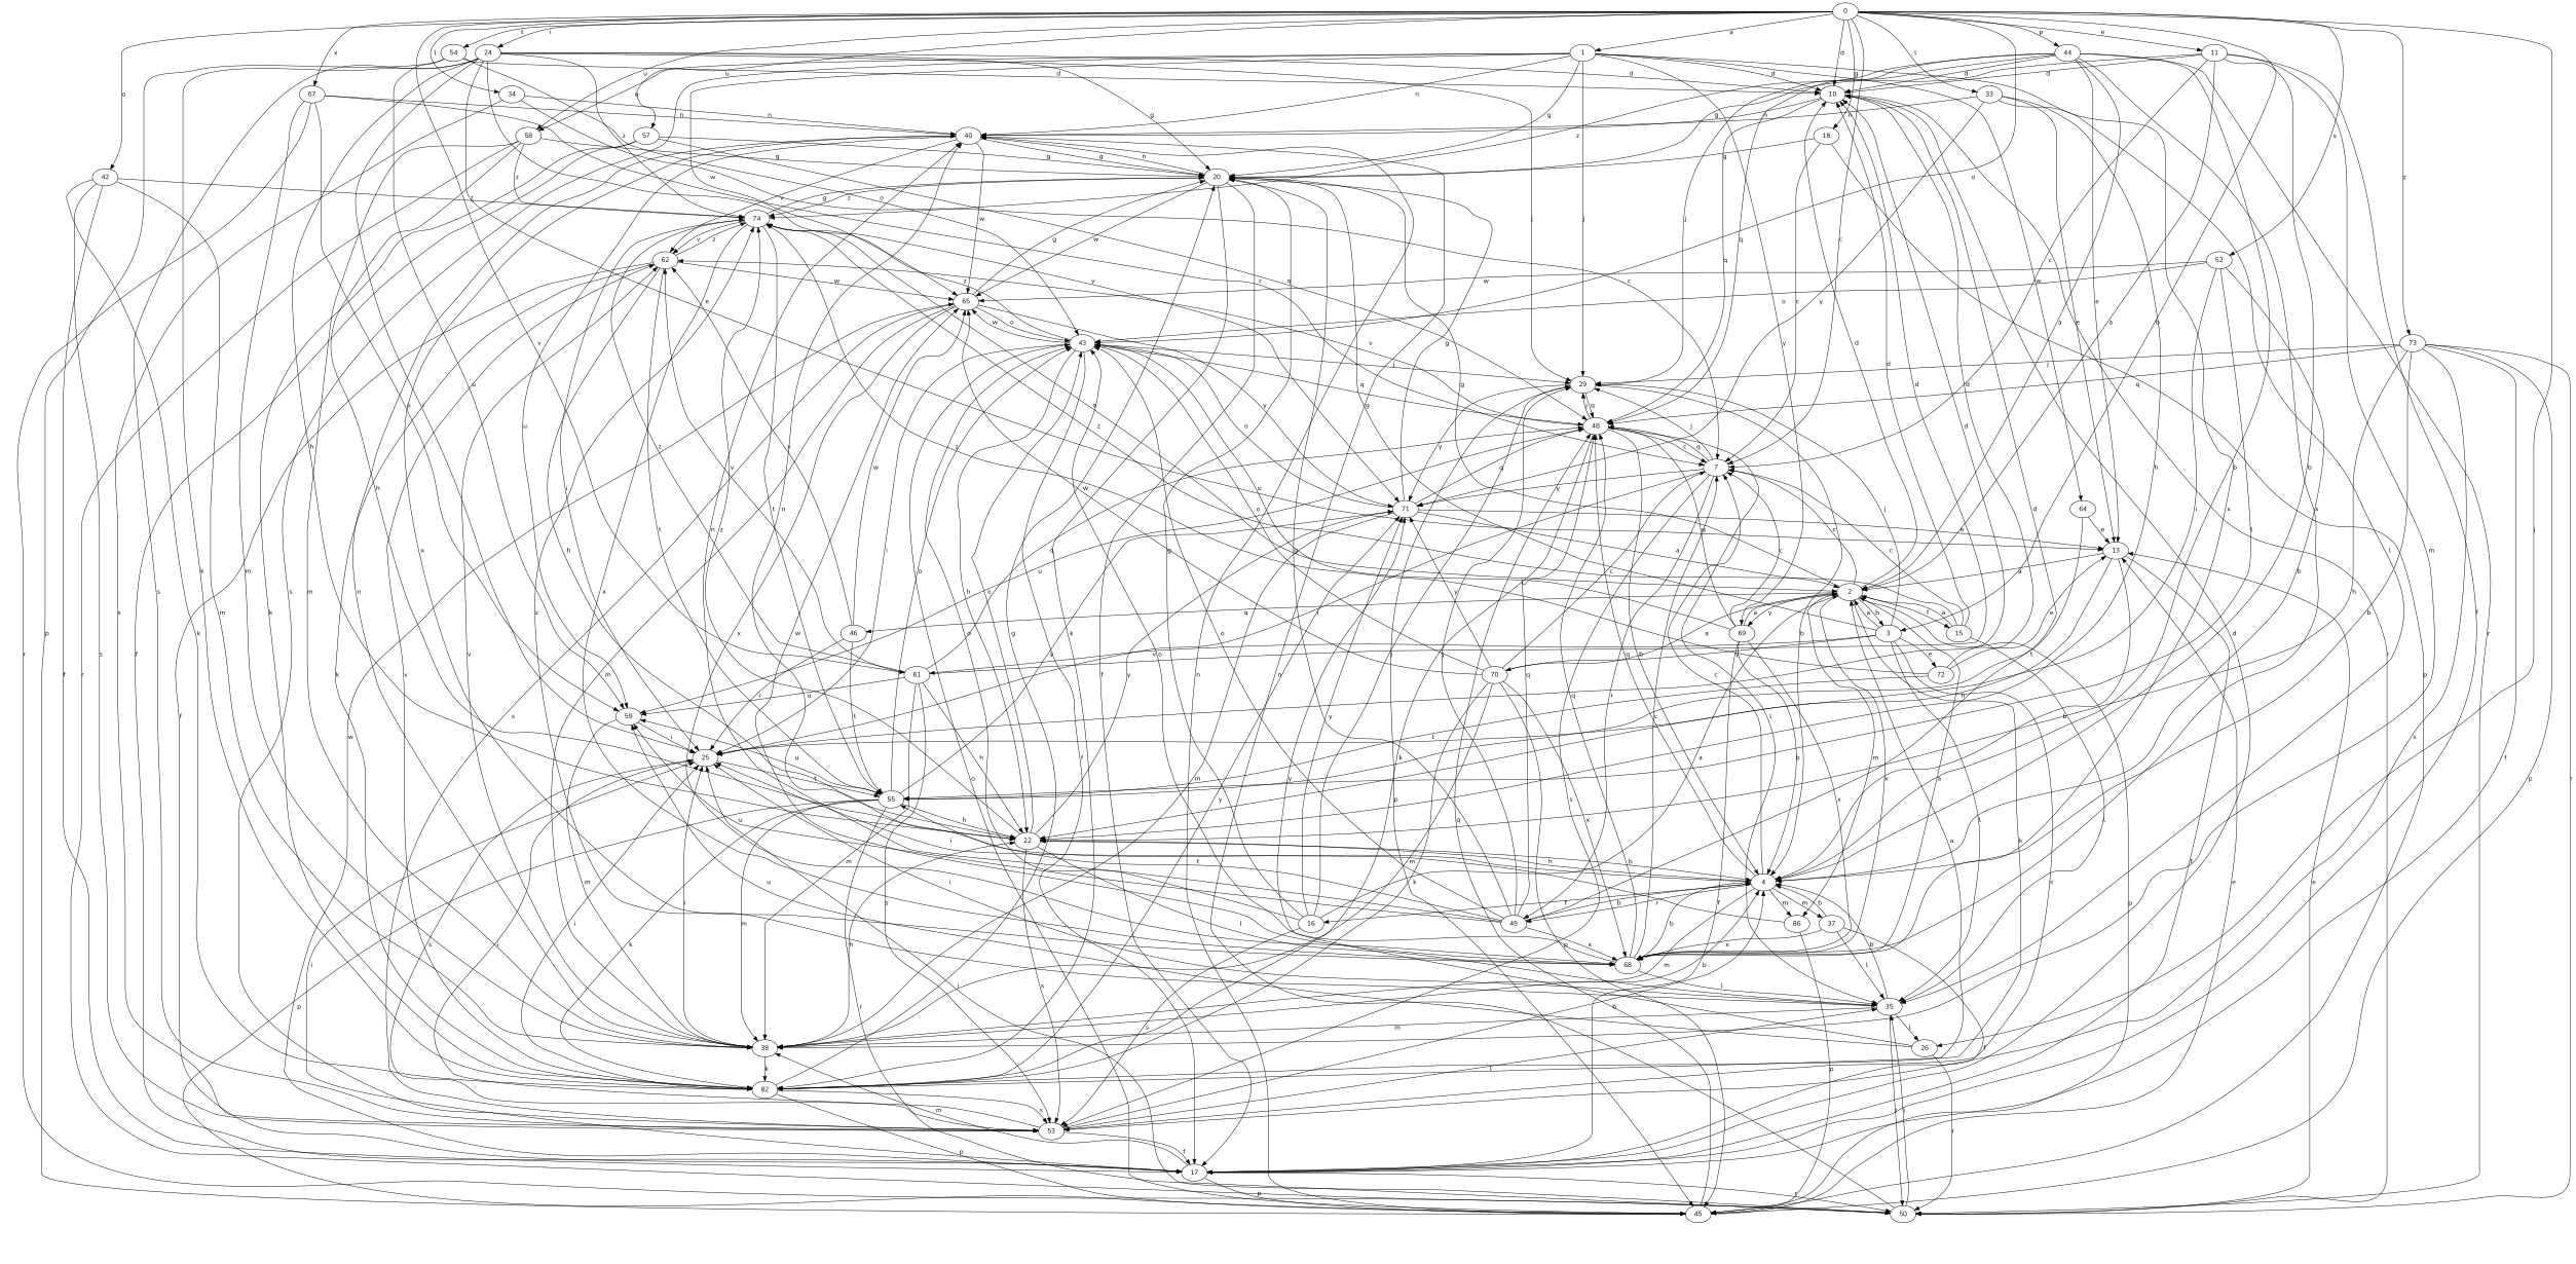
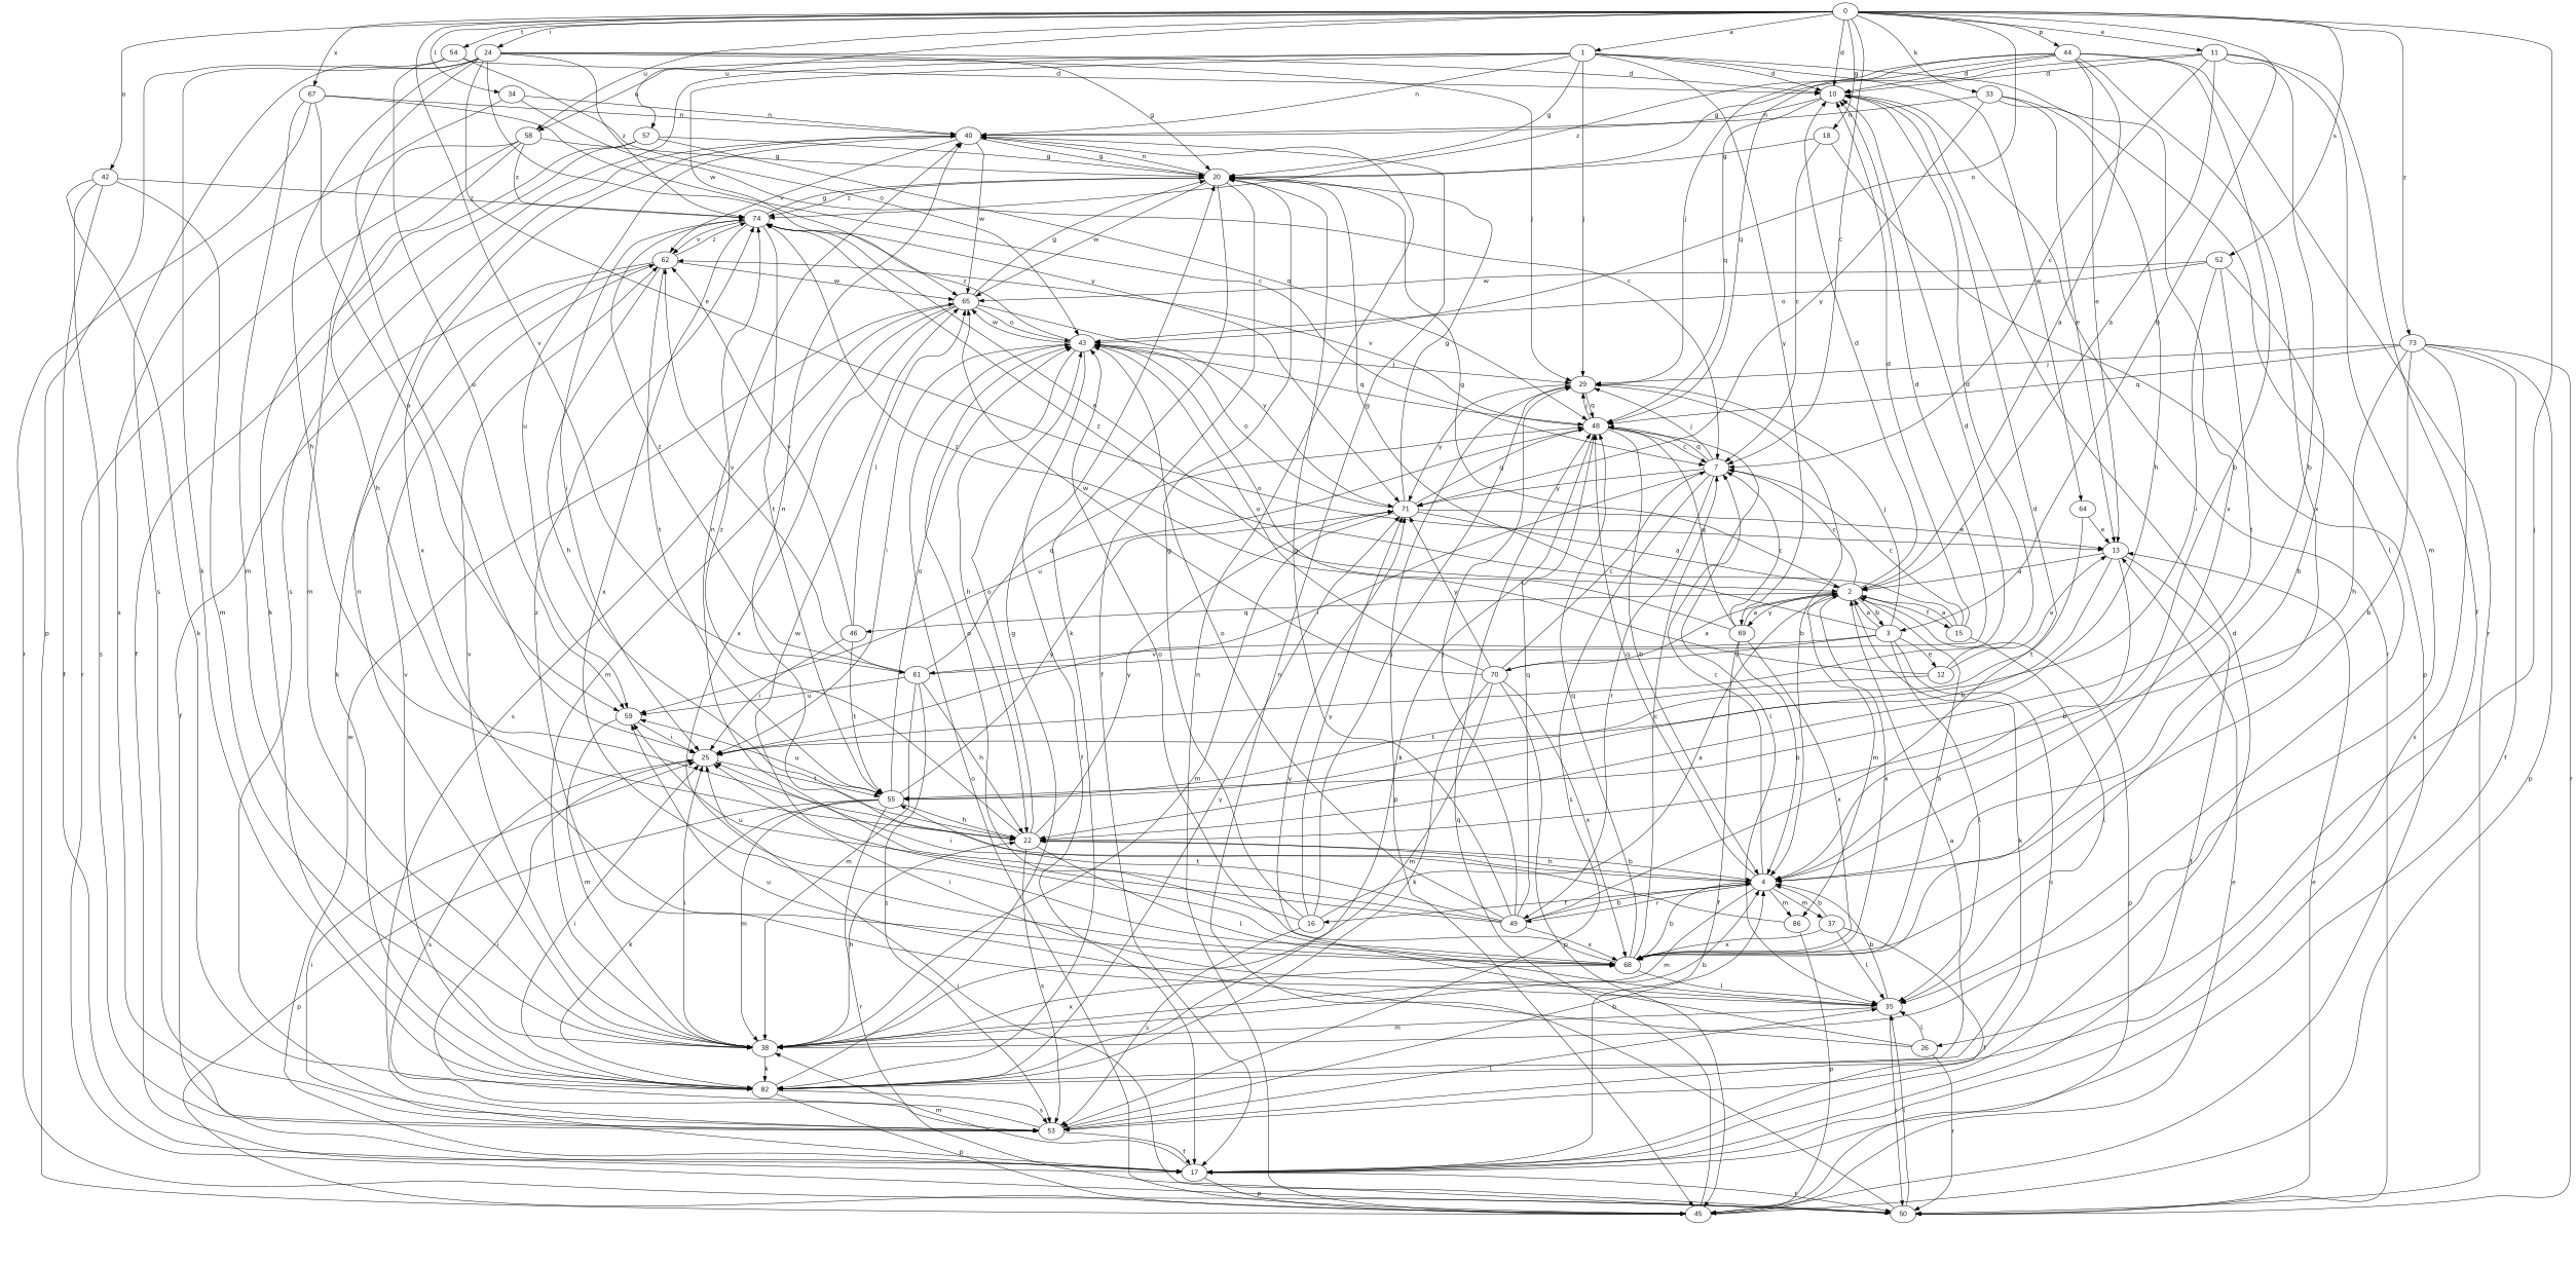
  strict digraph {
    fontname=Nunito
    node [fontname=Nunito]
    edge [fontname=Nunito]
    0
    1
    3
    7
    10
    11
    18
    24
    26
    33
    34
    42
    43
    44
    52
    54
    57
    58
    61
    67
    73
    20
    29
    40
    53
    64
    65
    68
    69
    2
-   12 [label=72]
+   12
    35
    70
    48
    49
    25
    71
    50
    4
    38
    17
    45
    n43 [label=82]
    22
    13
    74
    59
    55
    62
    15
    n51 [label=86]
    46
    16
    37
    0 -> 1 [label=a]
    0 -> 3 [label=b]
    0 -> 7 [label=c]
    0 -> 10 [label=d]
    0 -> 11 [label=e]
    0 -> 18 [label=g]
    0 -> 24 [label=i]
    0 -> 26 [label=j]
-   0 -> 33 [label=l]
+   0 -> 33 [label=k]
    0 -> 34 [label=l]
    0 -> 42 [label=o]
    0 -> 43 [label=o]
    0 -> 44 [label=p]
    0 -> 52 [label=s]
    0 -> 54 [label=t]
    0 -> 57 [label=u]
    0 -> 58 [label=u]
    0 -> 61 [label=v]
    0 -> 67 [label=x]
    0 -> 73 [label=z]
    1 -> 10 [label=d]
    1 -> 58 [label=u]
    1 -> 20 [label=g]
    1 -> 29 [label=j]
    1 -> 40 [label=n]
    1 -> 53 [label=s]
    1 -> 64 [label=w]
    1 -> 65 [label=w]
    1 -> 68 [label=x]
    1 -> 69 [label=y]
    3 -> 61 [label=v]
    3 -> 20 [label=g]
    3 -> 29 [label=j]
    3 -> 53 [label=s]
    3 -> 2 [label=a]
    3 -> 12 [label=e]
    3 -> 35 [label=l]
    3 -> 70 [label=y]
    7 -> 29 [label=j]
    7 -> 53 [label=s]
    7 -> 48 [label=q]
    7 -> 49 [label=r]
    7 -> 25 [label=i]
    7 -> 71 [label=y]
    10 -> 40 [label=n]
    10 -> 48 [label=q]
    10 -> 50 [label=r]
    11 -> 7 [label=c]
    11 -> 10 [label=d]
    11 -> 20 [label=g]
    11 -> 2 [label=a]
    11 -> 4 [label=b]
    11 -> 38 [label=m]
    11 -> 17 [label=f]
    18 -> 7 [label=c]
    18 -> 20 [label=g]
    18 -> 45 [label=p]
    24 -> 10 [label=d]
    24 -> 20 [label=g]
    24 -> 29 [label=j]
    24 -> 53 [label=s]
    24 -> 25 [label=i]
    24 -> 71 [label=y]
    24 -> n43 [label=k]
    24 -> 22 [label=h]
    24 -> 13 [label=e]
    24 -> 74 [label=z]
-   35 -> 26 [label=l]
+   26 -> 35 [label=l]
    26 -> 71 [label=y]
    26 -> 50 [label=r]
    26 -> 59 [label=u]
    33 -> 40 [label=n]
    33 -> 35 [label=l]
    33 -> 71 [label=y]
    33 -> 22 [label=h]
    33 -> 13 [label=e]
    34 -> 7 [label=c]
    34 -> 40 [label=n]
    34 -> 53 [label=s]
    42 -> 53 [label=s]
    42 -> 38 [label=m]
    42 -> 17 [label=f]
    42 -> n43 [label=k]
    42 -> 74 [label=z]
    43 -> 29 [label=j]
    43 -> 65 [label=w]
    43 -> 48 [label=q]
    43 -> 25 [label=i]
    43 -> 17 [label=f]
    43 -> 22 [label=h]
    43 -> 74 [label=z]
    44 -> 10 [label=d]
    44 -> 29 [label=j]
    44 -> 68 [label=x]
    44 -> 2 [label=a]
    44 -> 48 [label=q]
    44 -> 50 [label=r]
    44 -> 4 [label=b]
    44 -> 13 [label=e]
    44 -> 74 [label=z]
    52 -> 43 [label=o]
    52 -> 65 [label=w]
    52 -> 25 [label=i]
    52 -> 4 [label=b]
    52 -> 55 [label=t]
    54 -> 10 [label=d]
    54 -> 43 [label=o]
    54 -> 45 [label=p]
    54 -> 59 [label=u]
    57 -> 20 [label=g]
    57 -> 48 [label=q]
    57 -> 17 [label=f]
    57 -> n43 [label=k]
    58 -> 20 [label=g]
    58 -> 50 [label=r]
    58 -> 38 [label=m]
    58 -> 22 [label=h]
    58 -> 74 [label=z]
    61 -> 10 [label=d]
    61 -> 53 [label=s]
    61 -> 48 [label=q]
    61 -> 38 [label=m]
    61 -> 22 [label=h]
    61 -> 74 [label=z]
    61 -> 59 [label=u]
    61 -> 62 [label=v]
    67 -> 7 [label=c]
    67 -> 40 [label=n]
    67 -> 50 [label=r]
    67 -> 38 [label=m]
    67 -> 59 [label=u]
    73 -> 29 [label=j]
    73 -> 53 [label=s]
    73 -> 48 [label=q]
    73 -> 50 [label=r]
    73 -> 4 [label=b]
    73 -> 17 [label=f]
    73 -> 45 [label=p]
    73 -> 22 [label=h]
    20 -> 40 [label=n]
    20 -> 65 [label=w]
    20 -> 17 [label=f]
    20 -> n43 [label=k]
    20 -> 74 [label=z]
    29 -> 48 [label=q]
    29 -> 71 [label=y]
    29 -> 4 [label=b]
    29 -> 45 [label=p]
    40 -> 20 [label=g]
    40 -> 65 [label=w]
    40 -> 68 [label=x]
    40 -> 59 [label=u]
    40 -> 62 [label=v]
    53 -> 35 [label=l]
    53 -> 25 [label=i]
    53 -> 4 [label=b]
    53 -> 17 [label=f]
    64 -> 13 [label=e]
    64 -> 55 [label=t]
    65 -> 43 [label=o]
    65 -> 20 [label=g]
    65 -> 53 [label=s]
    65 -> 68 [label=x]
    65 -> 71 [label=y]
    65 -> 38 [label=m]
    68 -> 7 [label=c]
    68 -> 43 [label=o]
    68 -> 65 [label=w]
    68 -> 2 [label=a]
    68 -> 35 [label=l]
    68 -> 48 [label=q]
    68 -> 4 [label=b]
    69 -> 7 [label=c]
    69 -> 43 [label=o]
    69 -> 68 [label=x]
    69 -> 2 [label=a]
    69 -> 48 [label=q]
    69 -> 4 [label=b]
    69 -> 17 [label=f]
    2 -> 3 [label=b]
    2 -> 7 [label=c]
    2 -> 10 [label=d]
    2 -> 20 [label=g]
    2 -> 68 [label=x]
    2 -> 69 [label=y]
    2 -> 45 [label=p]
    2 -> n43 [label=k]
    2 -> 15 [label=f]
    2 -> n51 [label=m]
    2 -> 46 [label=q]
    12 -> 10 [label=d]
    12 -> 13 [label=e]
    12 -> 74 [label=z]
    12 -> 55 [label=t]
    35 -> 25 [label=i]
    35 -> 50 [label=r]
    35 -> 4 [label=b]
    35 -> 38 [label=m]
    35 -> 74 [label=z]
    70 -> 7 [label=c]
    70 -> 43 [label=o]
    70 -> 65 [label=w]
    70 -> 68 [label=x]
    70 -> 2 [label=a]
    70 -> 71 [label=y]
    70 -> 38 [label=m]
    70 -> 45 [label=p]
    70 -> n43 [label=k]
    48 -> 7 [label=c]
    48 -> 29 [label=j]
    48 -> 35 [label=l]
    48 -> 4 [label=b]
    48 -> n43 [label=k]
    48 -> 59 [label=u]
    48 -> 62 [label=v]
    49 -> 10 [label=d]
    49 -> 43 [label=o]
    49 -> 20 [label=g]
    49 -> 29 [label=j]
    49 -> 40 [label=n]
    49 -> 68 [label=x]
    49 -> 48 [label=q]
    49 -> 4 [label=b]
    49 -> 59 [label=u]
    49 -> 55 [label=t]
    25 -> 10 [label=d]
    25 -> 53 [label=s]
    25 -> 55 [label=t]
    71 -> 43 [label=o]
    71 -> 20 [label=g]
    71 -> 2 [label=a]
    71 -> 48 [label=q]
    71 -> 38 [label=m]
    71 -> 13 [label=e]
    50 -> 40 [label=n]
    50 -> 35 [label=l]
    50 -> 25 [label=i]
    50 -> 13 [label=e]
    4 -> 7 [label=c]
    4 -> 40 [label=n]
    4 -> 48 [label=q]
    4 -> 49 [label=r]
    4 -> 38 [label=m]
    4 -> 22 [label=h]
    4 -> n51 [label=m]
    4 -> 16 [label=f]
    4 -> 37 [label=m]
    38 -> 40 [label=n]
+   38 -> 68 [label=x]
    38 -> 25 [label=i]
    38 -> 4 [label=b]
    38 -> n43 [label=k]
    38 -> 22 [label=h]
    38 -> 62 [label=v]
    17 -> 10 [label=d]
    17 -> 65 [label=w]
    17 -> 25 [label=i]
    17 -> 50 [label=r]
    17 -> 38 [label=m]
    17 -> 45 [label=p]
    45 -> 43 [label=o]
    45 -> 40 [label=n]
    45 -> 48 [label=q]
    45 -> 13 [label=e]
    n43 -> 20 [label=g]
    n43 -> 53 [label=s]
    n43 -> 2 [label=a]
    n43 -> 25 [label=i]
    n43 -> 71 [label=y]
    n43 -> 45 [label=p]
    n43 -> 62 [label=v]
    22 -> 43 [label=o]
    22 -> 53 [label=s]
    22 -> 35 [label=l]
    22 -> 71 [label=y]
    22 -> 4 [label=b]
    22 -> 74 [label=z]
    13 -> 2 [label=a]
    13 -> 4 [label=b]
    13 -> 17 [label=f]
    13 -> 22 [label=h]
    74 -> 20 [label=g]
    74 -> 68 [label=x]
    74 -> 2 [label=a]
    74 -> 25 [label=i]
    74 -> 55 [label=t]
    74 -> 62 [label=v]
    59 -> 25 [label=i]
    59 -> 38 [label=m]
    55 -> 43 [label=o]
    55 -> 71 [label=y]
    55 -> 50 [label=r]
    55 -> 38 [label=m]
    55 -> 45 [label=p]
    55 -> n43 [label=k]
    55 -> 22 [label=h]
    55 -> 59 [label=u]
    62 -> 65 [label=w]
    62 -> 17 [label=f]
    62 -> n43 [label=k]
    62 -> 22 [label=h]
    62 -> 74 [label=z]
    62 -> 55 [label=t]
    15 -> 7 [label=c]
    15 -> 10 [label=d]
    15 -> 2 [label=a]
    15 -> 35 [label=l]
    15 -> 74 [label=z]
    n51 -> 25 [label=i]
    n51 -> 45 [label=p]
-   46 -> 65 [label=w]
+   46 -> 65 [label=l]
    46 -> 25 [label=i]
    46 -> 55 [label=t]
    46 -> 62 [label=v]
    16 -> 43 [label=o]
    16 -> 20 [label=g]
    16 -> 29 [label=j]
    16 -> 53 [label=s]
    16 -> 2 [label=a]
    16 -> 71 [label=y]
    37 -> 68 [label=x]
    37 -> 35 [label=l]
    37 -> 4 [label=b]
    37 -> 17 [label=f]
  }
